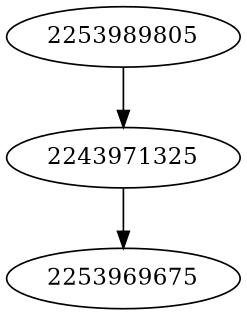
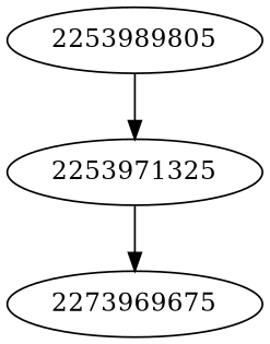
  strict digraph {
-   2253971325 [label=2243971325]
-   2253969675
+   2253971325
+   2253969675 [label=2273969675]
    2253989805
    2253971325 -> 2253969675
    2253989805 -> 2253971325
  }
